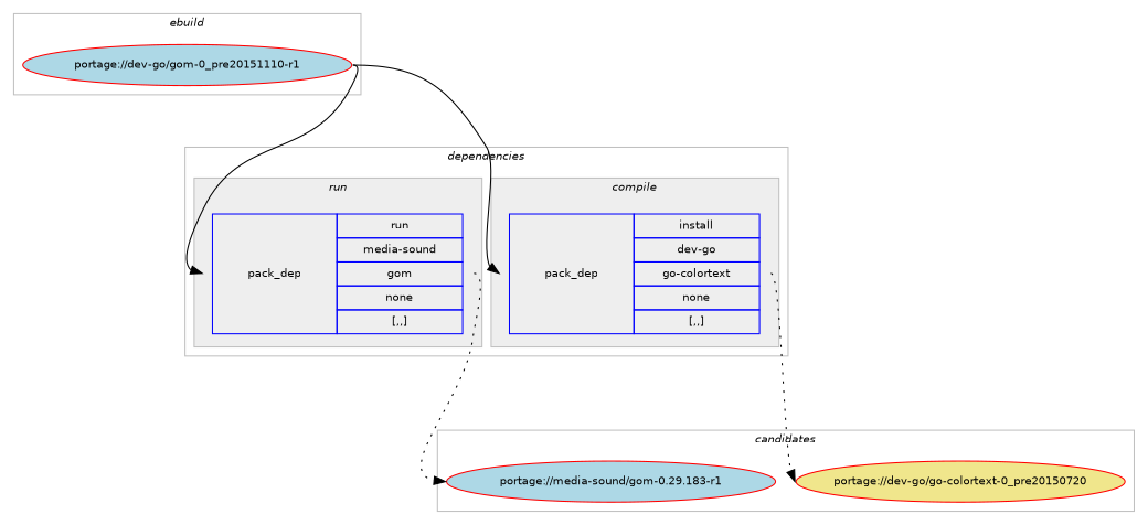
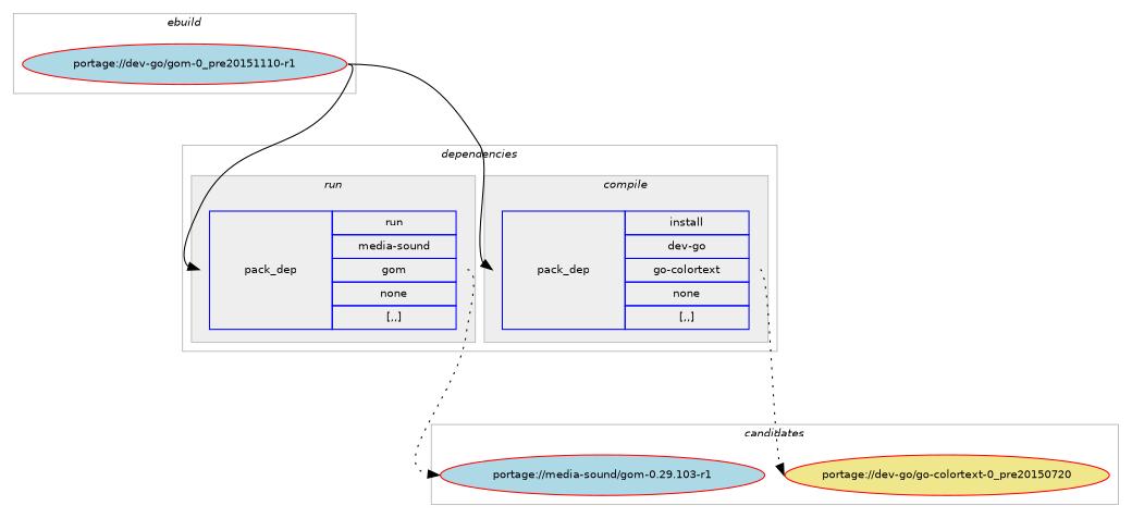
  digraph {
    compound=true
    concentrate=true
    fontname=Helvetica
    fontsize=10
    newrank=true
    rankdir=TB
    ranksep=1.5
    node [color=red fontname=Helvetica fontsize=10 style=filled]
    edge [arrowhead=normal headport=w style=solid tailport=e weight=20]
    n1 [label="portage://dev-go/gom-0_pre20151110-r1" width=4 fillcolor=lightblue]
    n2 [color=blue label=<<TABLE BORDER="0" CELLBORDER="1" CELLSPACING="0" CELLPADDING="4" WIDTH="220"><TR><TD ROWSPAN="6" CELLPADDING="30">pack_dep</TD></TR><TR><TD WIDTH="110">install</TD></TR><TR><TD>dev-go</TD></TR><TR><TD>go-colortext</TD></TR><TR><TD>none</TD></TR><TR><TD>[,,]</TD></TR></TABLE>> shape=none style=""]
    n3 [color=blue label=<<TABLE BORDER="0" CELLBORDER="1" CELLSPACING="0" CELLPADDING="4" WIDTH="220"><TR><TD ROWSPAN="6" CELLPADDING="30">pack_dep</TD></TR><TR><TD WIDTH="110">run</TD></TR><TR><TD>media-sound</TD></TR><TR><TD>gom</TD></TR><TR><TD>none</TD></TR><TR><TD>[,,]</TD></TR></TABLE>> shape=none style=""]
    n4 [label="portage://dev-go/go-colortext-0_pre20150720" width=4 fillcolor=khaki]
-   n5 [label="portage://media-sound/gom-0.29.183-r1" width=4 fillcolor=lightblue]
+   n5 [label="portage://media-sound/gom-0.29.103-r1" width=4 fillcolor=lightblue]
    subgraph cluster_1 {
      color=gray
      label=<<i>ebuild</i>>
      n1
    }
    subgraph cluster_2 {
      color=gray
      label=<<i>dependencies</i>>
      subgraph cluster_3 {
        color=gray
        fillcolor="#eeeeee"
        label=<<i>compile</i>>
        style=filled
        subgraph sub_4 {
          color=gray
          fillcolor="#eeeeee"
          label=<<i>compile</i>>
          style=filled
          n2
        }
      }
      subgraph cluster_5 {
        color=gray
        fillcolor="#eeeeee"
        label=<<i>compile and run</i>>
        style=filled
      }
      subgraph cluster_6 {
        color=gray
        fillcolor="#eeeeee"
        label=<<i>run</i>>
        style=filled
        subgraph sub_7 {
          color=gray
          fillcolor="#eeeeee"
          label=<<i>run</i>>
          style=filled
          n3
        }
      }
    }
    subgraph cluster_8 {
      color=gray
      label=<<i>candidates</i>>
      rank=same
      subgraph sub_9 {
        color=black
        label=<<i>candidates</i>>
        nodesep=1
        rank=same
        n4
      }
      subgraph sub_10 {
        color=black
        label=<<i>candidates</i>>
        nodesep=1
        rank=same
        n5
      }
    }
    n1 -> n2
    n1 -> n3
    n2 -> n4 [style=dotted weight=100]
    n3 -> n5 [style=dotted weight=100]
  }
